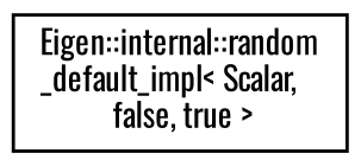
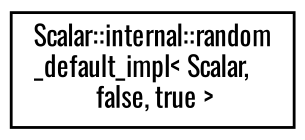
  digraph {
    rankdir=LR
    fontname=Oswald
-   n1 [color=black fillcolor=white fontname=Oswald fontsize=10 height=0.2 label="Eigen::internal::random\l_default_impl\< Scalar,\l false, true \>" shape=record style=filled width=0.4]
+   n1 [color=black fillcolor=white fontname=Oswald fontsize=10 height=0.2 label="Scalar::internal::random\l_default_impl\< Scalar,\l false, true \>" shape=record style=filled width=0.4]
  }
